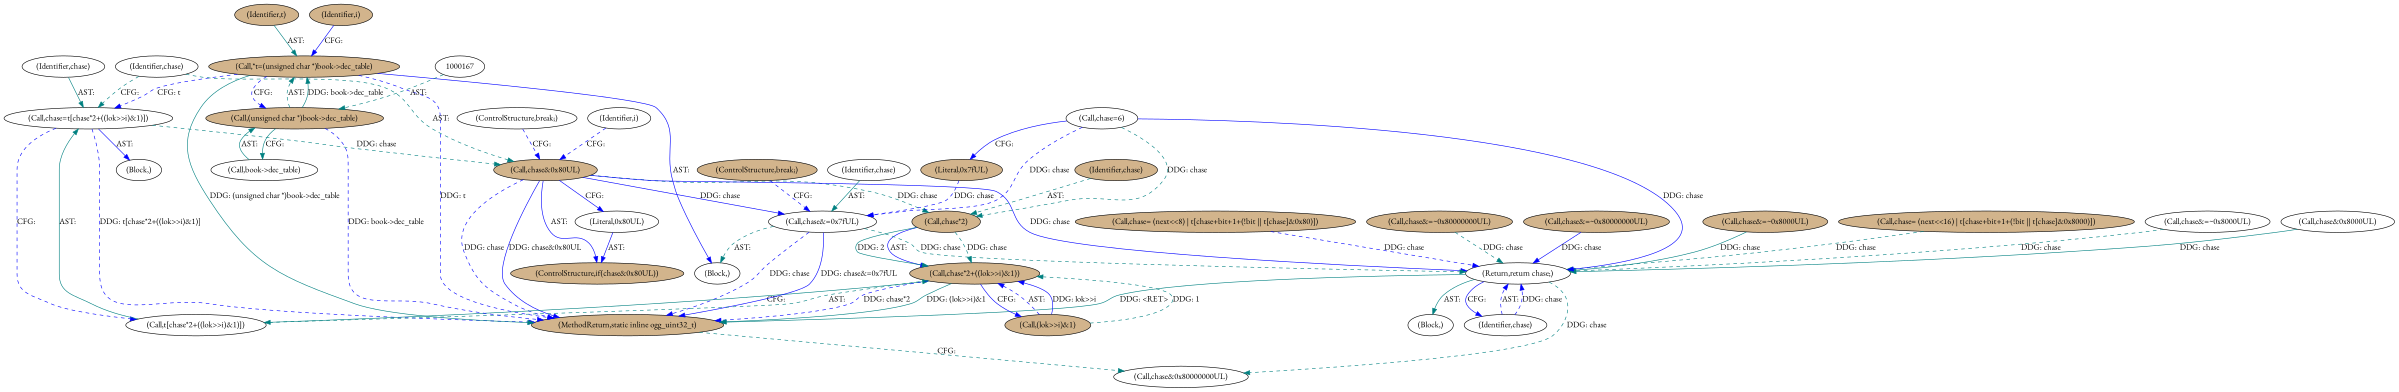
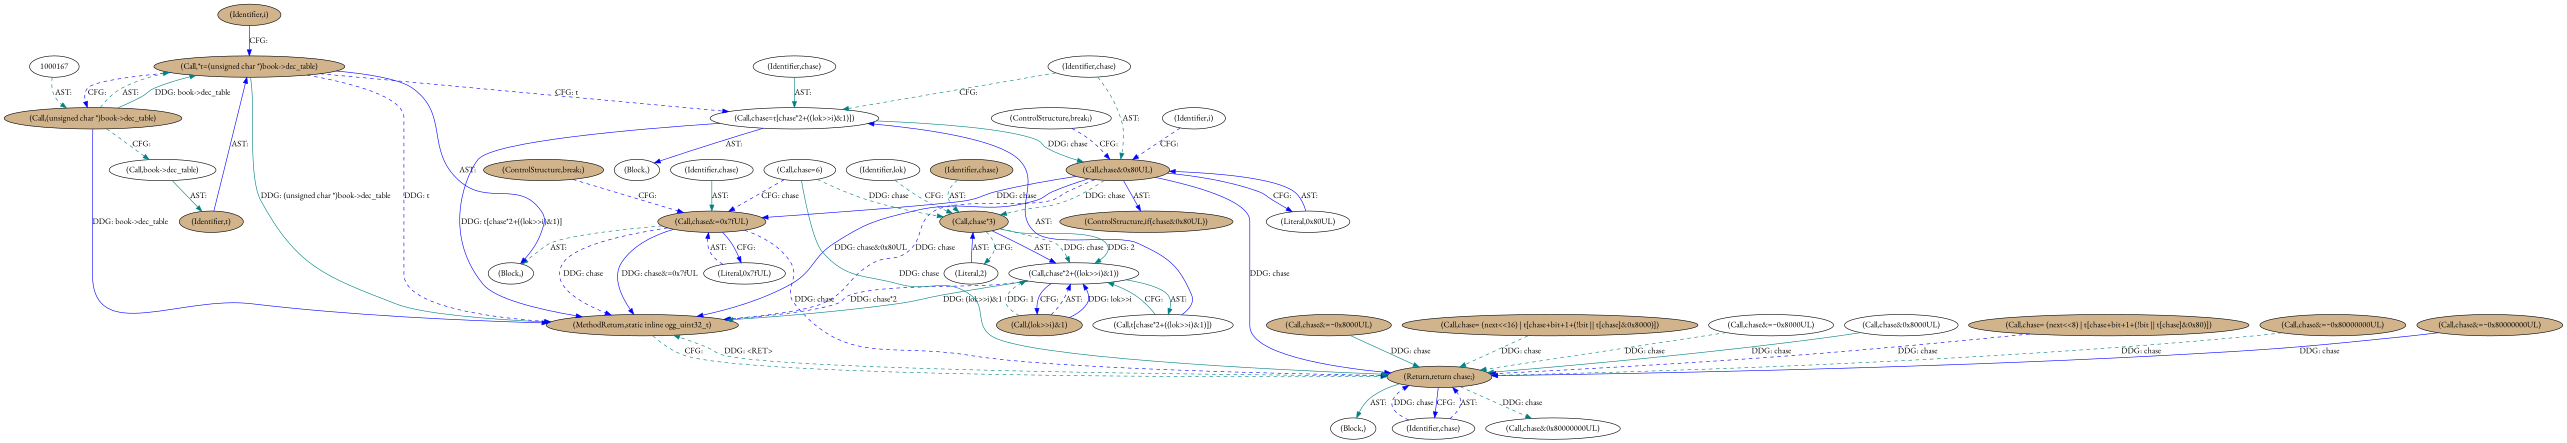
  digraph {
    fontname="EB Garamond"
    node [fillcolor=white fontname="EB Garamond" style=filled]
    edge [color=blue fontname="EB Garamond" style=dashed]
    n1 [label="(Call,chase=t[chase*2+((lok>>i)&1)])"]
    n2 [fillcolor=tan label="(Call,chase&0x80UL)"]
    n3 [label="(Block,)"]
    n4 [fillcolor=tan label="(MethodReturn,static inline ogg_uint32_t)"]
    n5 [label="(Call,t[chase*2+((lok>>i)&1)])"]
-   n6 [fillcolor=tan label="(Call,chase*2)"]
-   n7 [label="(Call,chase&=0x7fUL)"]
-   n8 [label="(Return,return chase;)"]
+   n6 [fillcolor=tan label="(Call,chase*3)"]
+   n7 [fillcolor=tan label="(Call,chase&=0x7fUL)"]
+   n8 [fillcolor=tan label="(Return,return chase;)"]
    n9 [label="(Literal,0x80UL)"]
    n10 [fillcolor=tan label="(ControlStructure,if(chase&0x80UL))"]
-   n11 [fillcolor=tan label="(Call,chase*2+((lok>>i)&1))"]
+   n11 [label="(Call,chase*2+((lok>>i)&1))"]
    n12 [fillcolor=tan label="(Call,*t=(unsigned char *)book->dec_table)"]
    n13 [fillcolor=tan label="(Call,(unsigned char *)book->dec_table)"]
    n14 [label="(Block,)"]
    n15 [label="(Call,book->dec_table)"]
-   n17 [fillcolor=tan label="(Literal,0x7fUL)"]
+   n16 [label="(Literal,2)"]
+   n17 [label="(Literal,0x7fUL)"]
    n18 [label="(Block,)"]
    n19 [label="(Identifier,chase)"]
    n20 [label="(Call,chase&0x80000000UL)"]
    n21 [fillcolor=tan label="(Call,(lok>>i)&1)"]
    n22 [label="(Identifier,chase)"]
    n23 [label="(ControlStructure,break;)"]
    n24 [label="(Identifier,chase)"]
+   n25 [label="(Identifier,lok)"]
    n26 [fillcolor=tan label="(Call,chase&=~0x8000UL)"]
    n27 [fillcolor=tan label="(Identifier,t)"]
    n28 [fillcolor=tan label="(Call,chase= (next<<16) | t[chase+bit+1+(!bit || t[chase]&0x8000)])"]
    n29 [label="(Call,chase&=~0x8000UL)"]
    n30 [label="(Identifier,chase)"]
    n31 [fillcolor=tan label="(Identifier,chase)"]
    n32 [label="(Call,chase&0x8000UL)"]
    n33 [fillcolor=tan label="(ControlStructure,break;)"]
    n34 [fillcolor=tan label="(Call,chase= (next<<8) | t[chase+bit+1+(!bit || t[chase]&0x80)])"]
    n35 [label="(Call,chase=6)"]
    n36 [label="(Identifier,i)"]
    n37 [fillcolor=tan label="(Identifier,i)"]
    n38 [fillcolor=tan label="(Call,chase&=~0x80000000UL)"]
    n39 [fillcolor=tan label="(Call,chase&=~0x80000000UL)"]
    1000167
-   n1 -> n2 [color=teal label="DDG: chase"]
+   n1 -> n2 [color=teal label="DDG: chase" style=solid]
    n1 -> n3 [label="AST: " style=solid]
-   n1 -> n4 [label="DDG: t[chase*2+((lok>>i)&1)]"]
-   n1 -> n5 [label="CFG: "]
+   n1 -> n4 [label="DDG: t[chase*2+((lok>>i)&1)]" style=solid]
    n2 -> n4 [label="DDG: chase&0x80UL" style=solid]
    n2 -> n4 [label="DDG: chase"]
    n2 -> n6 [color=teal label="DDG: chase"]
    n2 -> n7 [label="DDG: chase" style=solid]
    n2 -> n8 [label="DDG: chase" style=solid]
    n2 -> n9 [label="CFG: " style=solid]
    n2 -> n10 [label="AST: " style=solid]
-   n4 -> n20 [color=teal label="CFG: "]
-   n5 -> n1 [color=teal label="AST: " style=solid]
+   n4 -> n8 [color=teal label="CFG: "]
+   n5 -> n1 [label="AST: " style=solid]
    n5 -> n11 [color=teal label="CFG: " style=solid]
    n6 -> n11 [label="AST: " style=solid]
    n6 -> n11 [color=teal label="DDG: chase"]
    n6 -> n11 [color=teal label="DDG: 2" style=solid]
+   n6 -> n16 [color=teal label="CFG: "]
    n7 -> n4 [label="DDG: chase"]
    n7 -> n4 [label="DDG: chase&=0x7fUL" style=solid]
-   n7 -> n8 [color=teal label="DDG: chase"]
+   n7 -> n8 [label="DDG: chase"]
    n7 -> n14 [color=teal label="AST: "]
-   n35 -> n17 [label="CFG: " style=solid]
-   n8 -> n4 [color=teal label="DDG: <RET>" style=solid]
+   n7 -> n17 [label="CFG: " style=solid]
+   n8 -> n4 [color=teal label="DDG: <RET>"]
    n8 -> n18 [color=teal label="AST: " style=solid]
    n8 -> n19 [label="CFG: " style=solid]
    n8 -> n20 [color=teal label="DDG: chase"]
-   n9 -> n10 [label="AST: " style=solid]
+   n9 -> n2 [label="AST: " style=solid]
    n11 -> n4 [label="DDG: chase*2"]
    n11 -> n4 [color=teal label="DDG: (lok>>i)&1" style=solid]
-   n11 -> n5 [color=teal label="AST: "]
+   n11 -> n5 [color=teal label="AST: " style=solid]
    n11 -> n21 [label="CFG: " style=solid]
    n12 -> n1 [label="CFG: t"]
    n12 -> n4 [color=teal label="DDG: (unsigned char *)book->dec_table" style=solid]
    n12 -> n4 [label="DDG: t"]
    n12 -> n13 [label="CFG: "]
    n12 -> n14 [label="AST: " style=solid]
-   n13 -> n4 [label="DDG: book->dec_table"]
+   n13 -> n4 [label="DDG: book->dec_table" style=solid]
    n13 -> n12 [color=teal label="AST: "]
    n13 -> n12 [color=teal label="DDG: book->dec_table" style=solid]
-   n13 -> n15 [color=teal label="CFG: " style=solid]
-   n15 -> n13 [color=teal label="AST: " style=solid]
-   n17 -> n7 [label="DDG: chase"]
+   n13 -> n15 [color=teal label="CFG: "]
+   n15 -> n27 [color=teal label="AST: " style=solid]
+   n16 -> n6 [label="AST: " style=solid]
+   n17 -> n7 [label="AST: "]
    n19 -> n8 [label="AST: "]
    n19 -> n8 [label="DDG: chase"]
    n21 -> n11 [label="AST: "]
    n21 -> n11 [label="DDG: lok>>i" style=solid]
    n21 -> n11 [color=teal label="DDG: 1"]
    n22 -> n1 [color=teal label="AST: " style=solid]
    n23 -> n2 [label="CFG: "]
    n24 -> n1 [color=teal label="CFG: "]
    n24 -> n2 [color=teal label="AST: "]
+   n25 -> n6 [color=teal label="CFG: "]
    n26 -> n8 [color=teal label="DDG: chase" style=solid]
-   n27 -> n12 [color=teal label="AST: " style=solid]
+   n27 -> n12 [label="AST: " style=solid]
    n28 -> n8 [color=teal label="DDG: chase"]
    n29 -> n8 [color=teal label="DDG: chase"]
    n30 -> n7 [color=teal label="AST: " style=solid]
    n31 -> n6 [color=teal label="AST: "]
    n32 -> n8 [color=teal label="DDG: chase" style=solid]
    n33 -> n7 [label="CFG: "]
    n34 -> n8 [label="DDG: chase"]
    n35 -> n6 [color=teal label="DDG: chase"]
-   n35 -> n7 [label="DDG: chase"]
-   n35 -> n8 [label="DDG: chase" style=solid]
+   n35 -> n7 [label="CFG: chase"]
+   n35 -> n8 [color=teal label="DDG: chase" style=solid]
    n36 -> n2 [label="CFG: "]
    n37 -> n12 [label="CFG: " style=solid]
    n38 -> n8 [color=teal label="DDG: chase"]
    n39 -> n8 [label="DDG: chase" style=solid]
    1000167 -> n13 [color=teal label="AST: "]
  }
